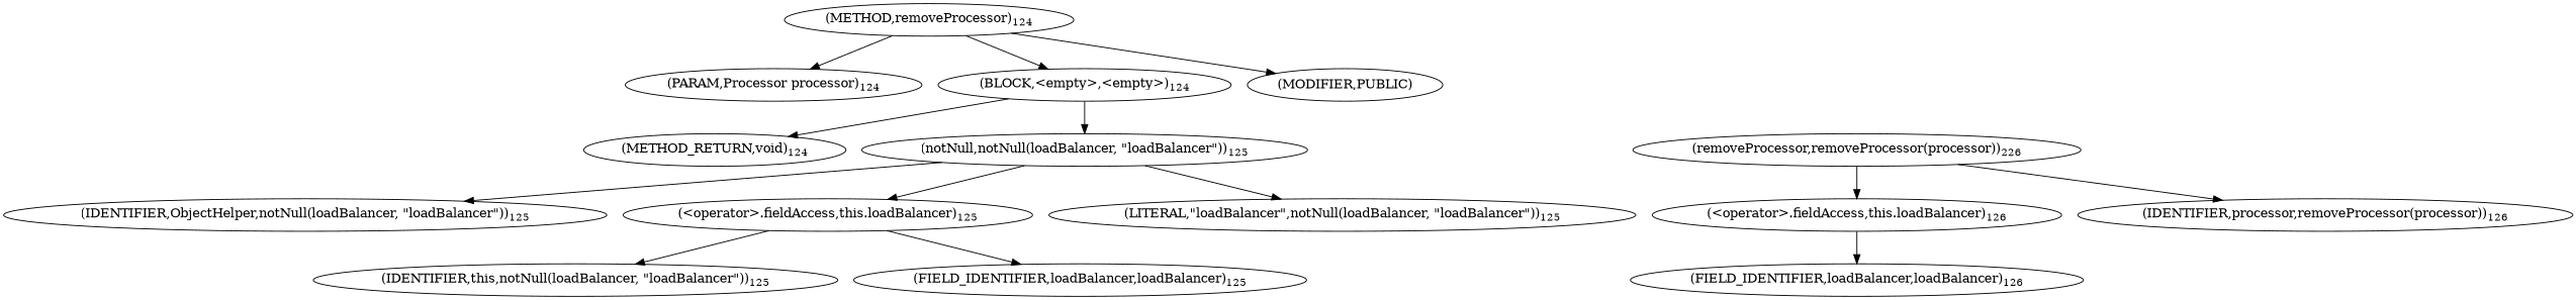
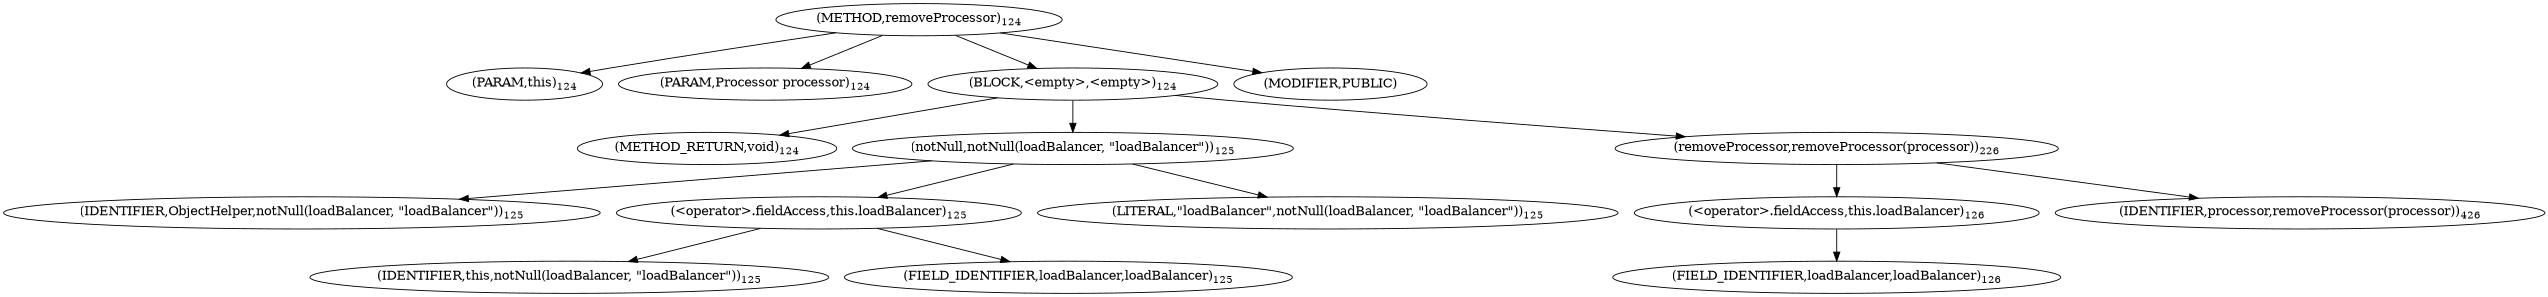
  digraph {
    n1 [label=<(METHOD,removeProcessor)<SUB>124</SUB>>]
+   n2 [label=<(PARAM,this)<SUB>124</SUB>>]
    n3 [label=<(PARAM,Processor processor)<SUB>124</SUB>>]
    n4 [label=<(BLOCK,&lt;empty&gt;,&lt;empty&gt;)<SUB>124</SUB>>]
    n5 [label=<(MODIFIER,PUBLIC)>]
    n6 [label=<(METHOD_RETURN,void)<SUB>124</SUB>>]
    n7 [label=<(notNull,notNull(loadBalancer, &quot;loadBalancer&quot;))<SUB>125</SUB>>]
    n8 [label=<(removeProcessor,removeProcessor(processor))<SUB>226</SUB>>]
    n9 [label=<(IDENTIFIER,ObjectHelper,notNull(loadBalancer, &quot;loadBalancer&quot;))<SUB>125</SUB>>]
    n10 [label=<(&lt;operator&gt;.fieldAccess,this.loadBalancer)<SUB>125</SUB>>]
    n11 [label=<(LITERAL,&quot;loadBalancer&quot;,notNull(loadBalancer, &quot;loadBalancer&quot;))<SUB>125</SUB>>]
    n12 [label=<(&lt;operator&gt;.fieldAccess,this.loadBalancer)<SUB>126</SUB>>]
-   n13 [label=<(IDENTIFIER,processor,removeProcessor(processor))<SUB>126</SUB>>]
+   n13 [label=<(IDENTIFIER,processor,removeProcessor(processor))<SUB>426</SUB>>]
    n14 [label=<(IDENTIFIER,this,notNull(loadBalancer, &quot;loadBalancer&quot;))<SUB>125</SUB>>]
    n15 [label=<(FIELD_IDENTIFIER,loadBalancer,loadBalancer)<SUB>125</SUB>>]
    n16 [label=<(FIELD_IDENTIFIER,loadBalancer,loadBalancer)<SUB>126</SUB>>]
+   n1 -> n2
    n1 -> n3
    n1 -> n4
    n1 -> n5
    n4 -> n6
    n4 -> n7
+   n4 -> n8
    n7 -> n9
    n7 -> n10
    n7 -> n11
    n8 -> n12
    n8 -> n13
    n10 -> n14
    n10 -> n15
    n12 -> n16
  }
